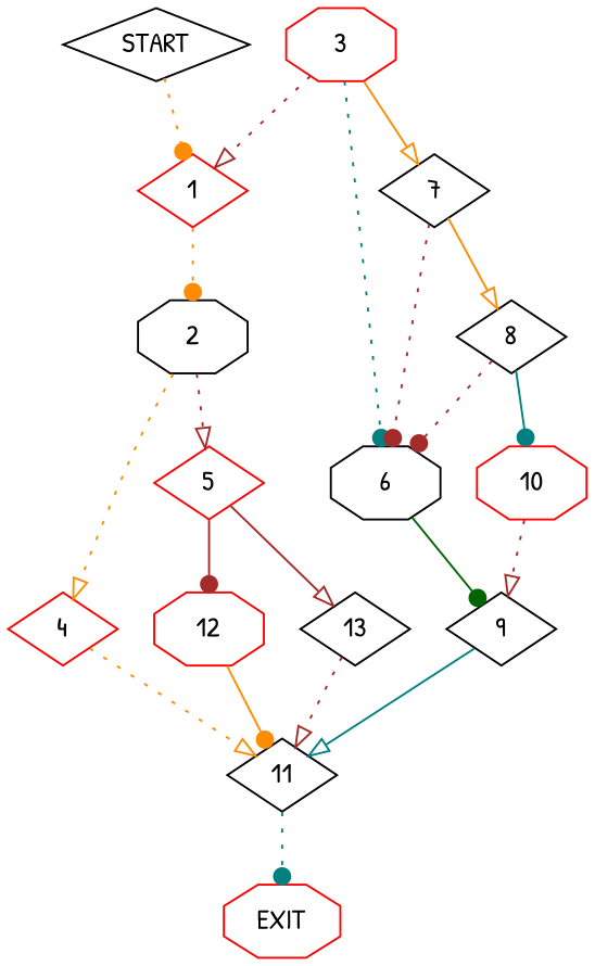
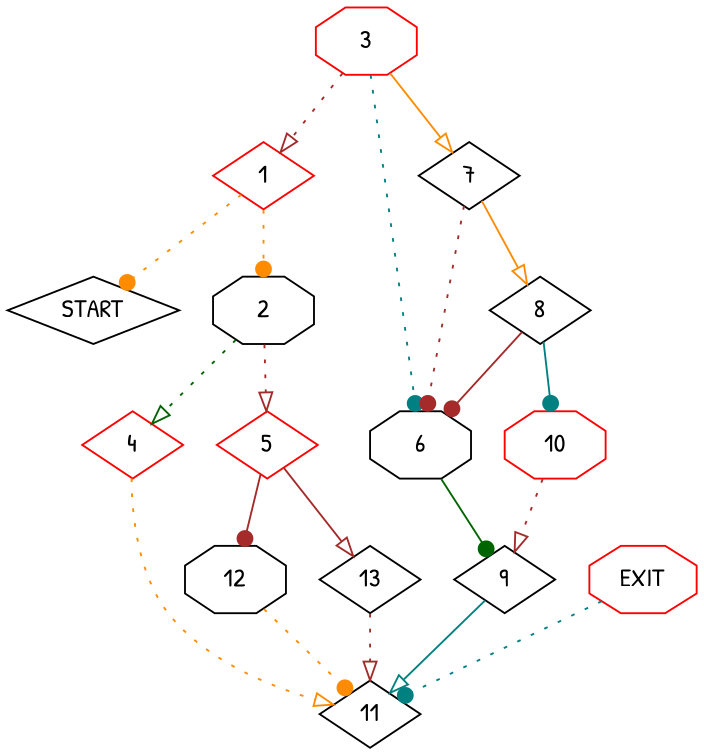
  digraph {
    fontname="Patrick Hand"
    node [color=black fontname="Patrick Hand" shape=diamond]
    edge [arrowhead=dot color=brown fontname="Patrick Hand" style=dotted]
    n1 [label=START]
    1 [color=red]
    2 [shape=octagon]
    4 [color=red]
    5 [color=red]
    3 [color=red shape=octagon]
    6 [shape=octagon]
    7
    11
-   12 [color=red shape=octagon]
+   12 [shape=octagon]
    13
    9
    8
    n14 [color=red label=EXIT shape=octagon]
    10 [color=red shape=octagon]
-   n1 -> 1 [color=darkorange]
+   1 -> n1 [color=darkorange]
    1 -> 2 [color=darkorange]
-   2 -> 4 [arrowhead=onormal color=darkorange]
+   2 -> 4 [arrowhead=onormal color=darkgreen]
    2 -> 5 [arrowhead=onormal]
    4 -> 11 [arrowhead=onormal color=darkorange]
    5 -> 12 [style=solid]
    5 -> 13 [arrowhead=onormal style=solid]
    3 -> 1 [arrowhead=onormal]
    3 -> 6 [color=teal]
    3 -> 7 [arrowhead=onormal color=darkorange style=solid]
    6 -> 9 [color=darkgreen style=solid]
    7 -> 6
    7 -> 8 [arrowhead=onormal color=darkorange style=solid]
-   11 -> n14 [color=teal]
-   12 -> 11 [color=darkorange style=solid]
+   n14 -> 11 [color=teal]
+   12 -> 11 [color=darkorange]
    13 -> 11 [arrowhead=onormal]
    9 -> 11 [arrowhead=onormal color=teal style=solid]
-   8 -> 6
+   8 -> 6 [style=solid]
    8 -> 10 [color=teal style=solid]
    10 -> 9 [arrowhead=onormal]
  }
